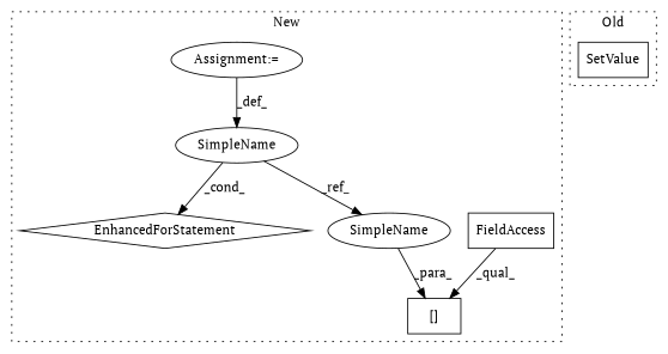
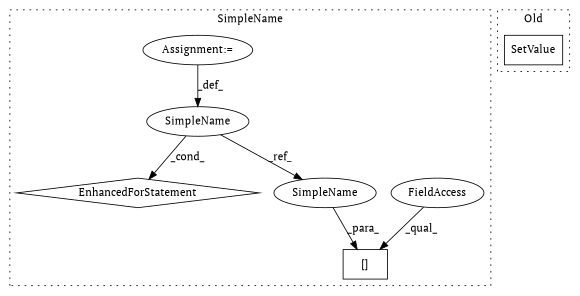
  digraph {
    fontname="PT Serif"
    node [a=42 fontname="PT Serif" l="53,2" s="5693,5768" shape=ellipse]
    edge [fontname="PT Serif"]
    n1 [a=70 label=EnhancedForStatement shape=diamond]
    n2 [l=3 label=SimpleName s=5753]
    n3 [a=2 l="10,1" label="[]" s="5782,5795" shape=box]
-   n4 [a=22 l=9 label=FieldAccess s=5782 shape=box]
+   n4 [a=22 l=9 label=FieldAccess s=5782]
    n5 [a=7 label="Assignment:="]
    n6 [l=3 label=SimpleName s=5792]
    n7 [a=32 l="9,1" label=SetValue s="6971,6983" shape=box]
    subgraph cluster_1 {
-     label=New
+     label=SimpleName
      style=dotted
      n1
      n2
      n3
      n4
      n5
      n6
    }
    subgraph cluster_2 {
      label=Old
      style=dotted
      n7
    }
    n2 -> n1 [label=_cond_]
    n2 -> n6 [label=_ref_]
    n4 -> n3 [label=_qual_]
    n5 -> n2 [label=_def_]
    n6 -> n3 [label=_para_]
  }
